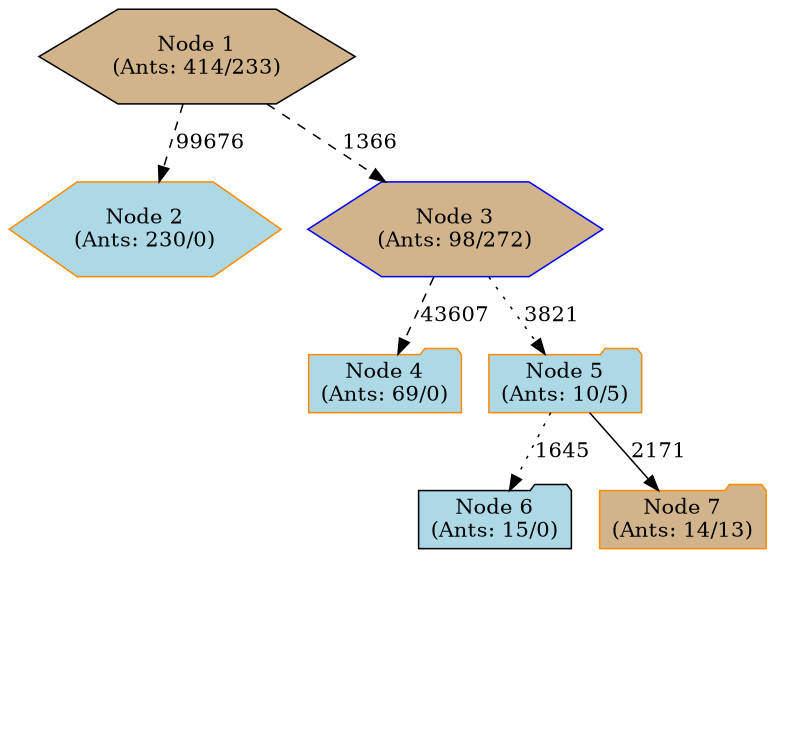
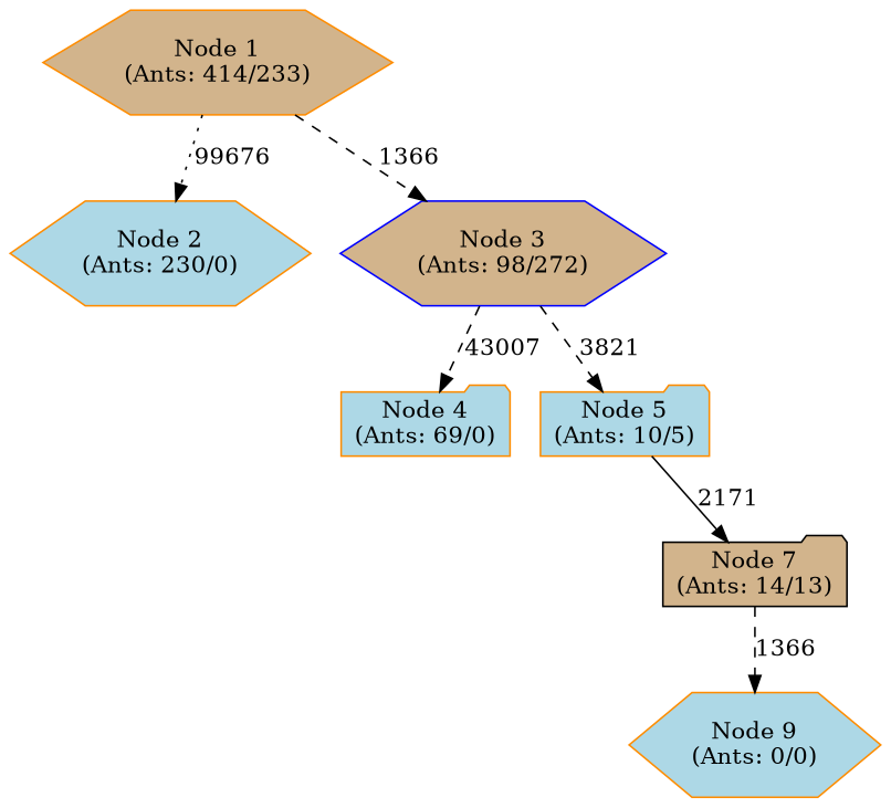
  digraph {
    node [color=darkorange fillcolor=lightblue shape=hexagon style=filled]
    edge [style=dashed]
    "Node 2\n(Ants: 230/0)"
-   "Node 1\n(Ants: 414/233)" [color=black fillcolor=tan]
+   "Node 1\n(Ants: 414/233)" [fillcolor=tan]
    "Node 3\n(Ants: 98/272)" [color=blue fillcolor=tan]
    "Node 4\n(Ants: 69/0)" [shape=folder]
    "Node 5\n(Ants: 10/5)" [shape=folder]
-   "Node 6\n(Ants: 15/0)" [color=black shape=folder]
-   "Node 7\n(Ants: 14/13)" [fillcolor=tan shape=folder]
-   "Node 1\n(Ants: 414/233)" -> "Node 2\n(Ants: 230/0)" [label=99676]
+   "Node 7\n(Ants: 14/13)" [color=black fillcolor=tan shape=folder]
+   "Node 9\n(Ants: 0/0)"
+   "Node 1\n(Ants: 414/233)" -> "Node 2\n(Ants: 230/0)" [label=99676 style=dotted]
    "Node 1\n(Ants: 414/233)" -> "Node 3\n(Ants: 98/272)" [label=1366]
-   "Node 3\n(Ants: 98/272)" -> "Node 4\n(Ants: 69/0)" [label=43607]
-   "Node 3\n(Ants: 98/272)" -> "Node 5\n(Ants: 10/5)" [label=3821 style=dotted]
-   "Node 5\n(Ants: 10/5)" -> "Node 6\n(Ants: 15/0)" [label=1645 style=dotted]
+   "Node 3\n(Ants: 98/272)" -> "Node 4\n(Ants: 69/0)" [label=43007]
+   "Node 3\n(Ants: 98/272)" -> "Node 5\n(Ants: 10/5)" [label=3821]
    "Node 5\n(Ants: 10/5)" -> "Node 7\n(Ants: 14/13)" [label=2171 style=solid]
+   "Node 7\n(Ants: 14/13)" -> "Node 9\n(Ants: 0/0)" [label=1366]
  }
